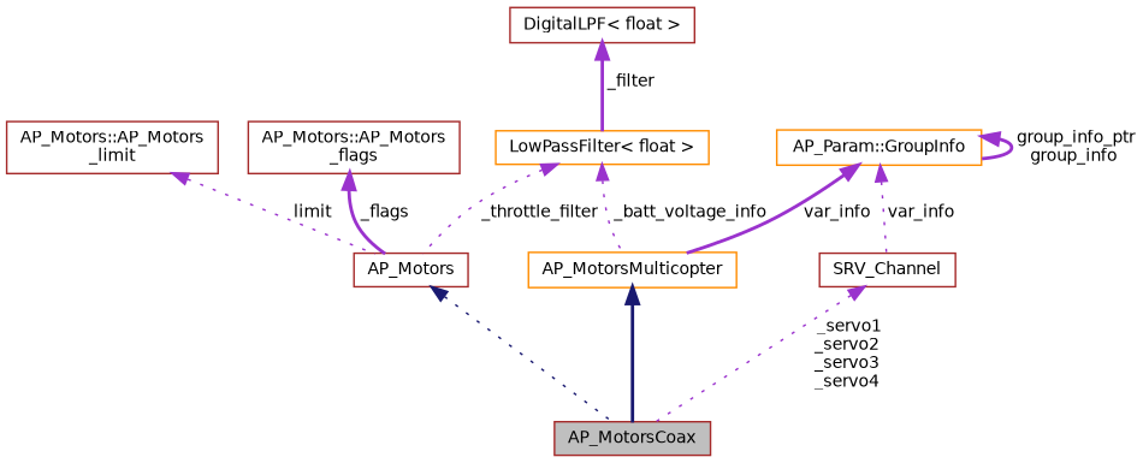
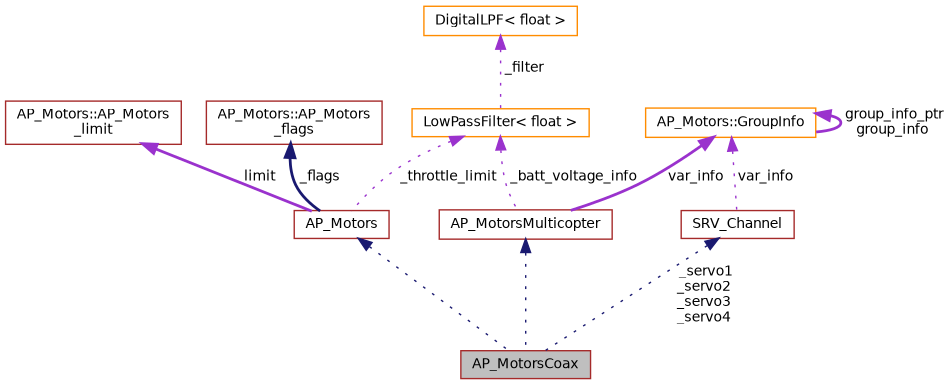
  digraph {
    node [color=brown fillcolor=white fontname=Helvetica fontsize=10 shape=record style=filled]
    edge [color=darkorchid3 dir=back fontname=Helvetica fontsize=10 labelfontname=Helvetica labelfontsize=10 style=dotted]
    n1 [fillcolor=grey75 fontcolor=black height=0.2 label=AP_MotorsCoax width=0.4]
-   n2 [color=darkorange height=0.2 label=AP_MotorsMulticopter width=0.4]
+   n2 [height=0.2 label=AP_MotorsMulticopter width=0.4]
    n3 [height=0.2 label=AP_Motors width=0.4]
    n4 [height=0.2 label="AP_Motors::AP_Motors\l_limit" width=0.4]
    n5 [color=darkorange height=0.2 label="LowPassFilter\< float \>" width=0.4]
-   n6 [height=0.2 label="DigitalLPF\< float \>" width=0.4]
+   n6 [color=darkorange height=0.2 label="DigitalLPF\< float \>" width=0.4]
    n7 [height=0.2 label="AP_Motors::AP_Motors\l_flags" width=0.4]
-   n8 [color=darkorange height=0.2 label="AP_Param::GroupInfo" width=0.4]
+   n8 [color=darkorange height=0.2 label="AP_Motors::GroupInfo" width=0.4]
    n9 [height=0.2 label=SRV_Channel width=0.4]
-   n2 -> n1 [color=midnightblue style=bold]
+   n2 -> n1 [color=midnightblue]
    n3 -> n1 [color=midnightblue]
-   n4 -> n3 [label=" limit"]
+   n4 -> n3 [label=" limit" style=bold]
    n5 -> n2 [label=" _batt_voltage_info"]
-   n5 -> n3 [label=" _throttle_filter"]
-   n6 -> n5 [label=" _filter" style=bold]
-   n7 -> n3 [label=" _flags" style=bold]
+   n5 -> n3 [label=" _throttle_limit"]
+   n6 -> n5 [label=" _filter"]
+   n7 -> n3 [color=midnightblue label=" _flags" style=bold]
    n8 -> n2 [label=" var_info" style=bold]
    n8 -> n8 [label=" group_info_ptr\ngroup_info" style=bold]
    n8 -> n9 [label=" var_info"]
-   n9 -> n1 [label=" _servo1\n_servo2\n_servo3\n_servo4"]
+   n9 -> n1 [color=midnightblue label=" _servo1\n_servo2\n_servo3\n_servo4"]
  }
